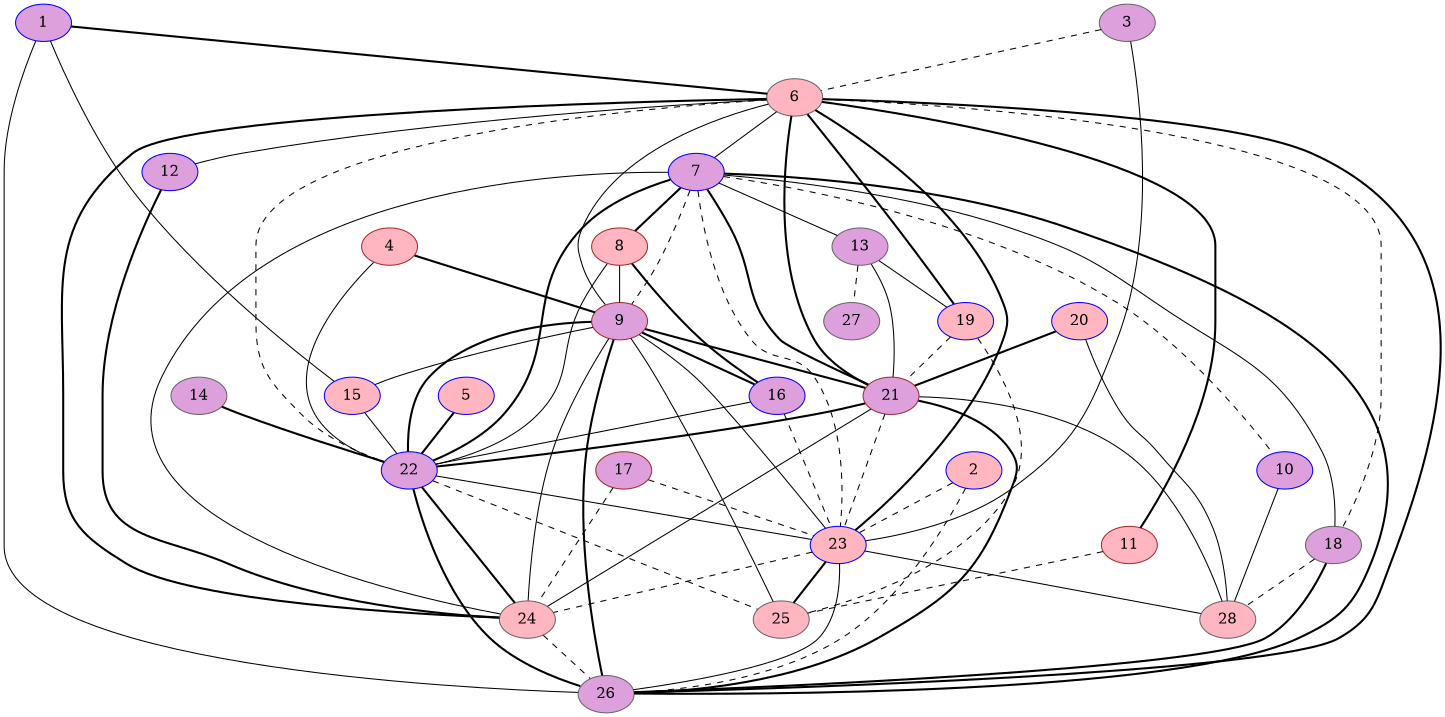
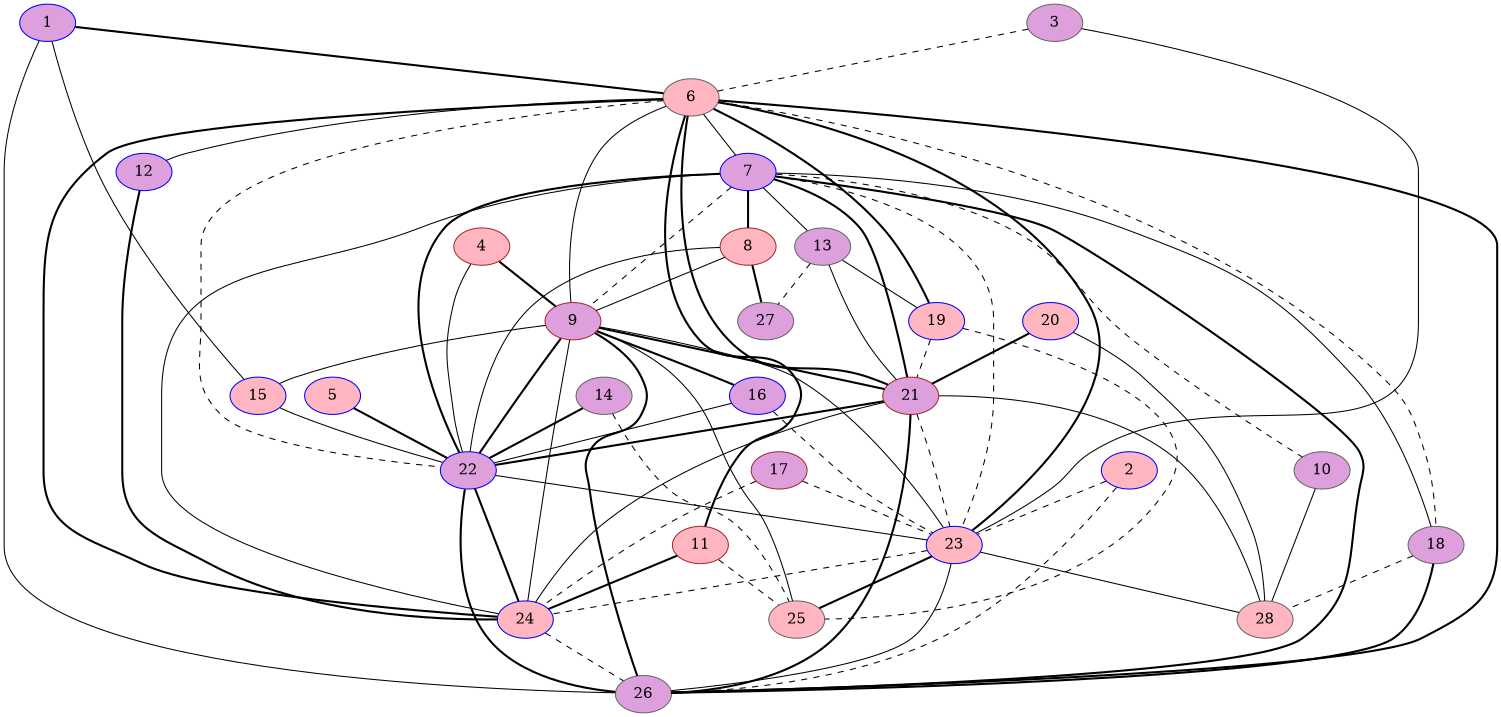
  graph {
    node [color=gray40 fillcolor=plum style=filled]
    edge [style=bold weight=1.0]
    6 [fillcolor=lightpink]
    1 [color=blue]
    15 [color=blue fillcolor=lightpink]
    26
    23 [color=blue fillcolor=lightpink]
    9 [color=brown]
    22 [color=blue]
    7 [color=blue]
    11 [color=brown fillcolor=lightpink]
    12 [color=blue]
    18
    19 [color=blue fillcolor=lightpink]
    21 [color=brown]
-   24 [fillcolor=lightpink]
+   24 [color=blue fillcolor=lightpink]
    2 [color=blue fillcolor=lightpink]
    25 [fillcolor=lightpink]
    28 [fillcolor=lightpink]
    3
    4 [color=brown fillcolor=lightpink]
    16 [color=blue]
    5 [color=blue fillcolor=lightpink]
    8 [color=brown fillcolor=lightpink]
-   10 [color=blue]
+   10
    13
    27
    14
    17 [color=brown]
    20 [color=blue fillcolor=lightpink]
    6 -- 26
    6 -- 23 [weight=2.0]
    6 -- 9 [style=solid weight=2.0]
    6 -- 22 [style=dashed weight=2.0]
    6 -- 7 [style=solid]
    6 -- 11
    6 -- 12 [style=solid]
    6 -- 18 [style=dashed]
    6 -- 19 [weight=2.0]
    6 -- 21
    6 -- 24
    1 -- 6
    1 -- 15 [style=solid]
    1 -- 26 [style=solid]
    15 -- 22 [style=solid]
    23 -- 26 [style=solid]
    23 -- 24 [style=dashed]
    23 -- 25
    23 -- 28 [style=solid]
    9 -- 15 [style=solid]
    9 -- 26 [weight=2.0]
    9 -- 23 [style=solid weight=2.0]
    9 -- 22 [weight=5.0]
    9 -- 21 [weight=2.0]
    9 -- 24 [style=solid weight=4.0]
    9 -- 25 [style=solid]
    9 -- 16
    22 -- 26 [weight=3.0]
    22 -- 23 [style=solid weight=2.0]
    22 -- 24 [weight=2.0]
-   22 -- 25 [style=dashed]
+   14 -- 25 [style=dashed]
    7 -- 26
    7 -- 23 [style=dashed]
    7 -- 9 [style=dashed weight=2.0]
    7 -- 22 [weight=3.0]
    7 -- 18 [style=solid]
    7 -- 21 [weight=2.0]
    7 -- 24 [style=solid weight=2.0]
    7 -- 8
    7 -- 10 [style=dashed]
    7 -- 13 [style=solid]
+   11 -- 24
    11 -- 25 [style=dashed]
    12 -- 24
    18 -- 26
    18 -- 28 [style=dashed]
    19 -- 21 [style=dashed]
    19 -- 25 [style=dashed]
    21 -- 26
    21 -- 23 [style=dashed weight=3.0]
    21 -- 22 [weight=2.0]
    21 -- 24 [style=solid]
    21 -- 28 [style=solid]
    24 -- 26 [style=dashed]
    2 -- 26 [style=dashed]
    2 -- 23 [style=dashed]
    3 -- 6 [style=dashed]
    3 -- 23 [style=solid]
    4 -- 9
    4 -- 22 [style=solid]
    16 -- 23 [style=dashed]
    16 -- 22 [style=solid]
    5 -- 22
    8 -- 9 [style=solid]
    8 -- 22 [style=solid]
-   8 -- 16
+   8 -- 27
    10 -- 28 [style=solid]
    13 -- 19 [style=solid]
    13 -- 21 [style=solid]
    13 -- 27 [style=dashed]
    14 -- 22
    17 -- 23 [style=dashed]
    17 -- 24 [style=dashed]
    20 -- 21
    20 -- 28 [style=solid]
  }
